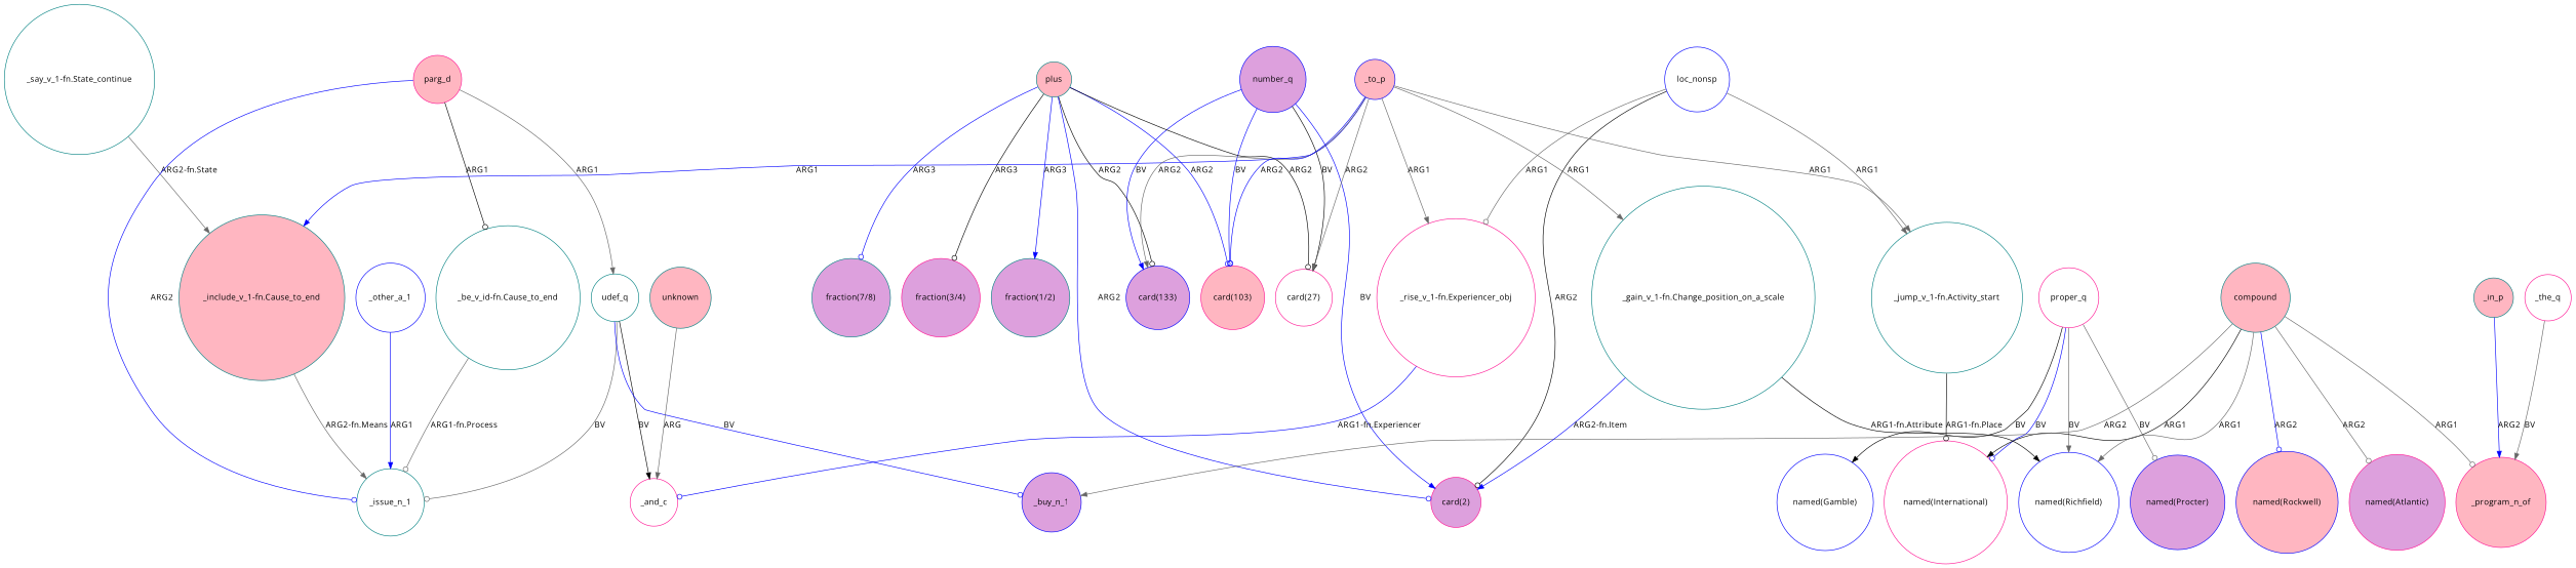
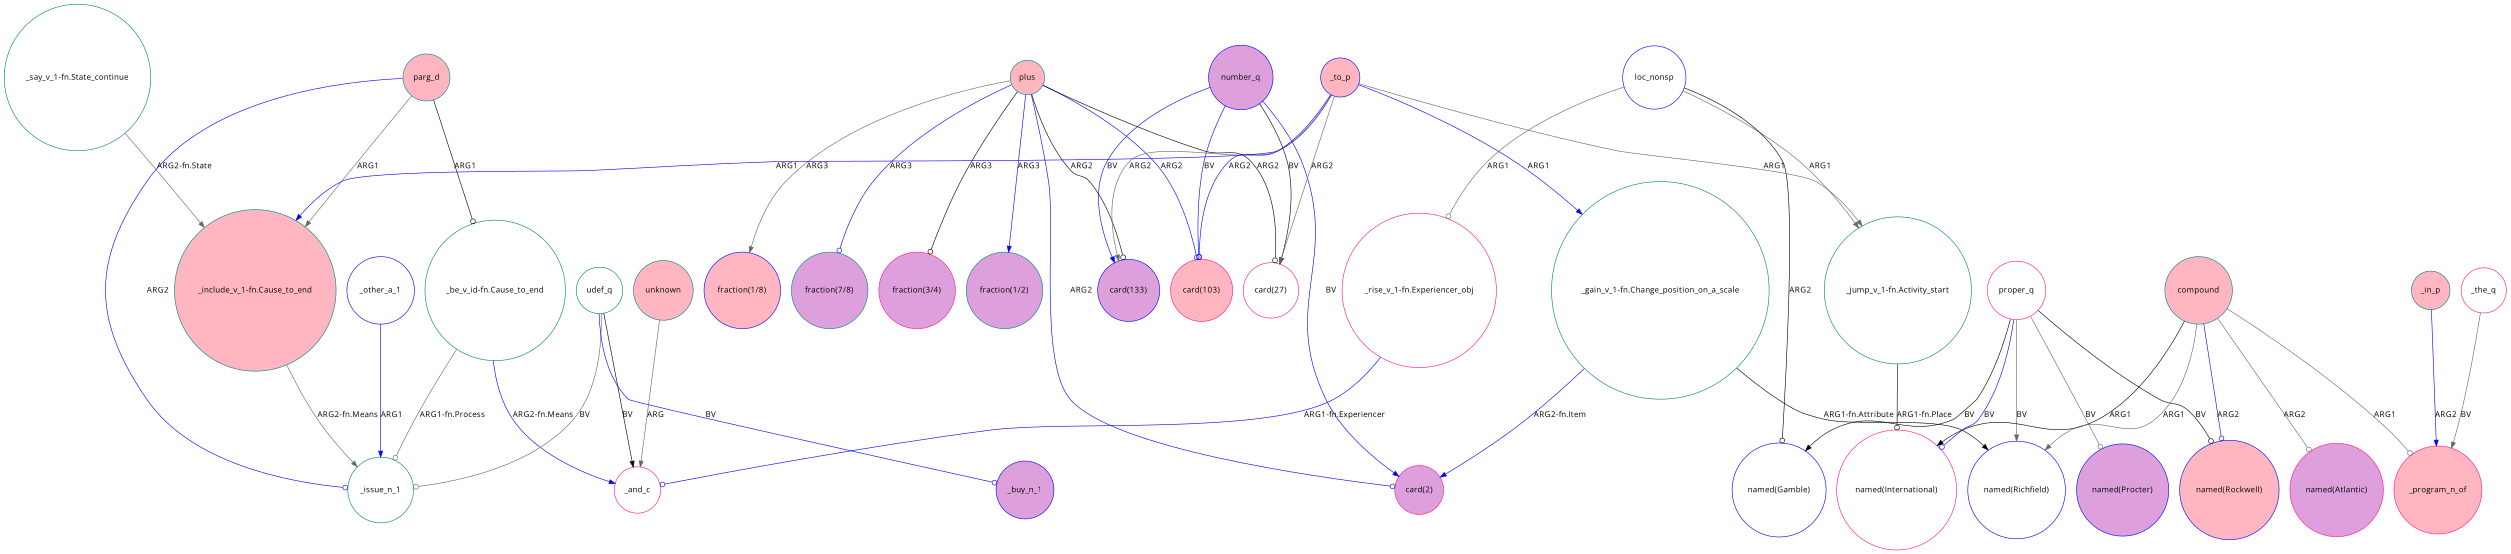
  digraph {
    fontname="Open Sans"
    node [color=teal fillcolor=white fontname="Open Sans" shape=circle style=filled]
    edge [arrowhead=normal color=gray40 fontname="Open Sans"]
    "_include_v_1-fn.Cause_to_end" [fillcolor=lightpink]
    "_say_v_1-fn.State_continue"
    _issue_n_1
    number_q [color=blue fillcolor=plum]
    "card(133)" [color=blue fillcolor=plum]
    "card(103)" [color=deeppink fillcolor=lightpink]
    "card(2)" [color=deeppink fillcolor=plum]
    "card(27)" [color=deeppink]
-   parg_d [color=deeppink fillcolor=lightpink]
+   parg_d [fillcolor=lightpink]
    "_be_v_id-fn.Cause_to_end"
    plus [fillcolor=lightpink]
+   "fraction(1/8)" [color=blue fillcolor=lightpink]
    "fraction(7/8)" [fillcolor=plum]
    "fraction(3/4)" [color=deeppink fillcolor=plum]
    "fraction(1/2)" [fillcolor=plum]
    loc_nonsp [color=blue]
    "_rise_v_1-fn.Experiencer_obj" [color=deeppink]
    "_jump_v_1-fn.Activity_start"
    _and_c [color=deeppink]
    "named(International)" [color=deeppink]
    proper_q [color=deeppink]
    "named(Rockwell)" [color=blue fillcolor=lightpink]
    "named(Gamble)" [color=blue]
    "named(Richfield)" [color=blue]
    "named(Procter)" [color=blue fillcolor=plum]
    "named(Atlantic)" [color=deeppink fillcolor=plum]
    compound [fillcolor=lightpink]
    _buy_n_1 [color=blue fillcolor=plum]
    _program_n_of [color=deeppink fillcolor=lightpink]
    _to_p [color=blue fillcolor=lightpink]
    "_gain_v_1-fn.Change_position_on_a_scale"
    udef_q
    unknown [fillcolor=lightpink]
    _in_p [fillcolor=lightpink]
    _the_q [color=deeppink]
    _other_a_1 [color=blue]
    "_include_v_1-fn.Cause_to_end" -> _issue_n_1 [label="ARG2-fn.Means"]
    "_say_v_1-fn.State_continue" -> "_include_v_1-fn.Cause_to_end" [label="ARG2-fn.State"]
    number_q -> "card(133)" [color=blue label=BV]
    number_q -> "card(103)" [arrowhead=odot color=blue label=BV]
    number_q -> "card(2)" [color=blue label=BV]
    number_q -> "card(27)" [color=black label=BV]
-   parg_d -> udef_q [label=ARG1]
+   parg_d -> "_include_v_1-fn.Cause_to_end" [label=ARG1]
    parg_d -> _issue_n_1 [arrowhead=odot color=blue label=ARG2]
    parg_d -> "_be_v_id-fn.Cause_to_end" [arrowhead=odot color=black label=ARG1]
    "_be_v_id-fn.Cause_to_end" -> _issue_n_1 [arrowhead=odot label="ARG1-fn.Process"]
+   "_be_v_id-fn.Cause_to_end" -> _and_c [color=blue label="ARG2-fn.Means"]
    plus -> "card(133)" [arrowhead=odot color=black label=ARG2]
    plus -> "card(103)" [arrowhead=odot color=blue label=ARG2]
    plus -> "card(2)" [arrowhead=odot color=blue label=ARG2]
    plus -> "card(27)" [arrowhead=odot color=black label=ARG2]
+   plus -> "fraction(1/8)" [label=ARG3]
    plus -> "fraction(7/8)" [arrowhead=odot color=blue label=ARG3]
    plus -> "fraction(3/4)" [arrowhead=odot color=black label=ARG3]
    plus -> "fraction(1/2)" [color=blue label=ARG3]
-   loc_nonsp -> "card(2)" [arrowhead=odot color=black label=ARG2]
+   loc_nonsp -> "named(Gamble)" [arrowhead=odot color=black label=ARG2]
    loc_nonsp -> "_rise_v_1-fn.Experiencer_obj" [arrowhead=odot label=ARG1]
    loc_nonsp -> "_jump_v_1-fn.Activity_start" [label=ARG1]
    "_rise_v_1-fn.Experiencer_obj" -> _and_c [arrowhead=odot color=blue label="ARG1-fn.Experiencer"]
    "_jump_v_1-fn.Activity_start" -> "named(International)" [arrowhead=odot color=black label="ARG1-fn.Place"]
    proper_q -> "named(International)" [arrowhead=odot color=blue label=BV]
+   proper_q -> "named(Rockwell)" [arrowhead=odot color=black label=BV]
    proper_q -> "named(Gamble)" [color=black label=BV]
    proper_q -> "named(Richfield)" [label=BV]
    proper_q -> "named(Procter)" [arrowhead=odot label=BV]
    compound -> "named(International)" [color=black label=ARG1]
    compound -> "named(Rockwell)" [arrowhead=odot color=blue label=ARG2]
    compound -> "named(Richfield)" [label=ARG1]
    compound -> "named(Atlantic)" [arrowhead=odot label=ARG2]
-   compound -> _buy_n_1 [label=ARG2]
    compound -> _program_n_of [arrowhead=odot label=ARG1]
    _to_p -> "_include_v_1-fn.Cause_to_end" [color=blue label=ARG1]
    _to_p -> "card(133)" [label=ARG2]
    _to_p -> "card(103)" [arrowhead=odot color=blue label=ARG2]
    _to_p -> "card(27)" [label=ARG2]
-   _to_p -> "_rise_v_1-fn.Experiencer_obj" [label=ARG1]
    _to_p -> "_jump_v_1-fn.Activity_start" [label=ARG1]
-   _to_p -> "_gain_v_1-fn.Change_position_on_a_scale" [label=ARG1]
+   _to_p -> "_gain_v_1-fn.Change_position_on_a_scale" [color=blue label=ARG1]
    "_gain_v_1-fn.Change_position_on_a_scale" -> "card(2)" [color=blue label="ARG2-fn.Item"]
    "_gain_v_1-fn.Change_position_on_a_scale" -> "named(Richfield)" [color=black label="ARG1-fn.Attribute"]
    udef_q -> _issue_n_1 [arrowhead=odot label=BV]
    udef_q -> _and_c [color=black label=BV]
    udef_q -> _buy_n_1 [arrowhead=odot color=blue label=BV]
    unknown -> _and_c [label=ARG]
    _in_p -> _program_n_of [color=blue label=ARG2]
    _the_q -> _program_n_of [label=BV]
    _other_a_1 -> _issue_n_1 [color=blue label=ARG1]
  }
